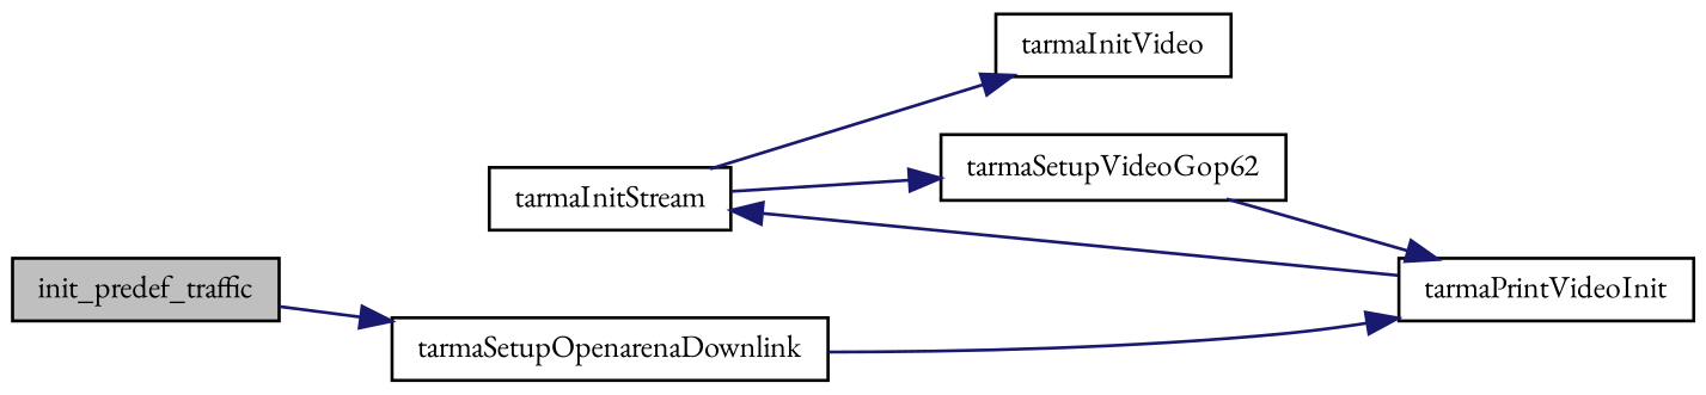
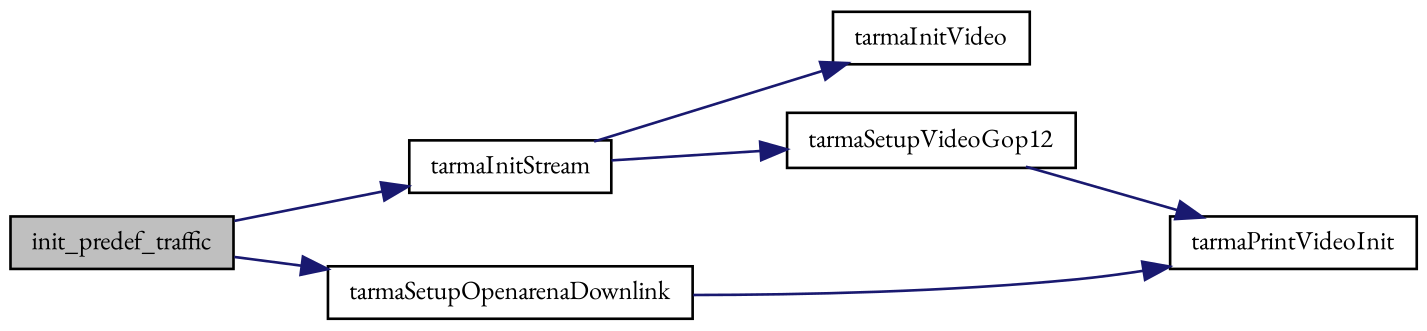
  digraph {
    fontname="EB Garamond"
    rankdir=LR
    node [color=black fillcolor=white fontname="EB Garamond" fontsize=10 shape=record style=filled]
    edge [color=midnightblue fontname="EB Garamond" fontsize=10 labelfontname=Helvetica labelfontsize=10 style=solid]
    n1 [fillcolor=grey75 fontcolor=black height=0.2 label=init_predef_traffic width=0.4]
    n2 [height=0.2 label=tarmaInitStream width=0.4]
    n3 [height=0.2 label=tarmaSetupOpenarenaDownlink width=0.4]
    n4 [height=0.2 label=tarmaInitVideo width=0.4]
-   n5 [height=0.2 label=tarmaSetupVideoGop62 width=0.4]
+   n5 [height=0.2 label=tarmaSetupVideoGop12 width=0.4]
    n6 [height=0.2 label=tarmaPrintVideoInit width=0.4]
-   n6 -> n2
+   n1 -> n2
    n1 -> n3
    n2 -> n4
    n2 -> n5
    n3 -> n6
    n5 -> n6
  }
